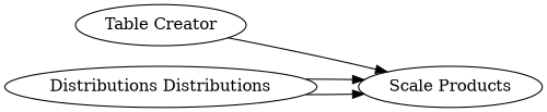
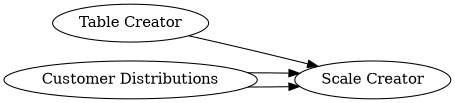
  digraph {
    rankdir=LR
    n1 [label="Table Creator"]
-   n2 [label="Scale Products"]
-   n3 [label="Distributions Distributions"]
+   n2 [label="Scale Creator"]
+   n3 [label="Customer Distributions"]
    n1 -> n2
    n3 -> n2
    n3 -> n2
  }
